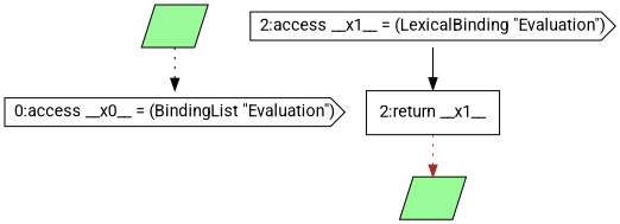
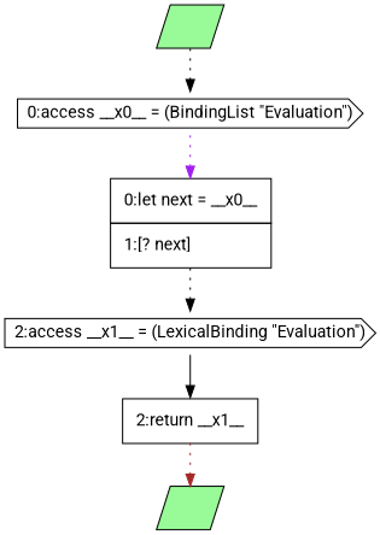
  digraph {
    fontname=Roboto
    node [color=black fillcolor=white shape=cds style=filled fontname=Roboto]
    edge [color=black style=dotted fontname=Roboto]
    n1 [label=<<font color="black">0:access __x0__ = (BindingList &quot;Evaluation&quot;)</font>>]
+   n2 [label=<<font color="black">     <table border="0" cellborder="1" cellspacing="0" cellpadding="10">       <tr><td align="left">0:let next = __x0__</td></tr>       <tr><td align="left">1:[? next]</td></tr>     </table>   </font>> margin=0 shape=none]
    n3 [fillcolor=palegreen label=" " shape=parallelogram]
    n4 [fillcolor=palegreen label=" " shape=parallelogram]
    n5 [label=<<font color="black">     <table border="0" cellborder="1" cellspacing="0" cellpadding="10">       <tr><td align="left">2:return __x1__</td></tr>     </table>   </font>> margin=0 shape=none]
    n6 [label=<<font color="black">2:access __x1__ = (LexicalBinding &quot;Evaluation&quot;)</font>>]
+   n1 -> n2 [color=purple]
+   n2 -> n6
    n4 -> n1
    n5 -> n3 [color=brown]
    n6 -> n5 [style=solid]
  }
